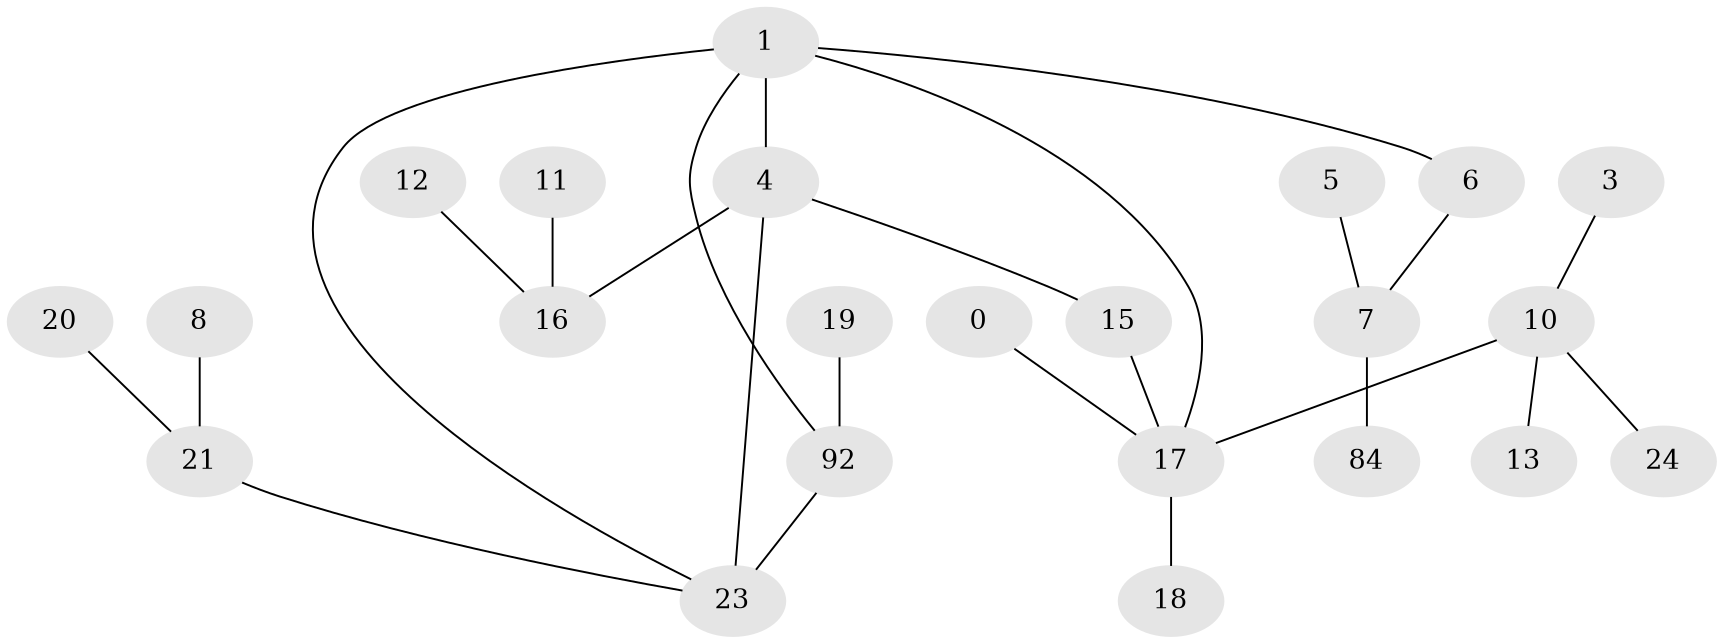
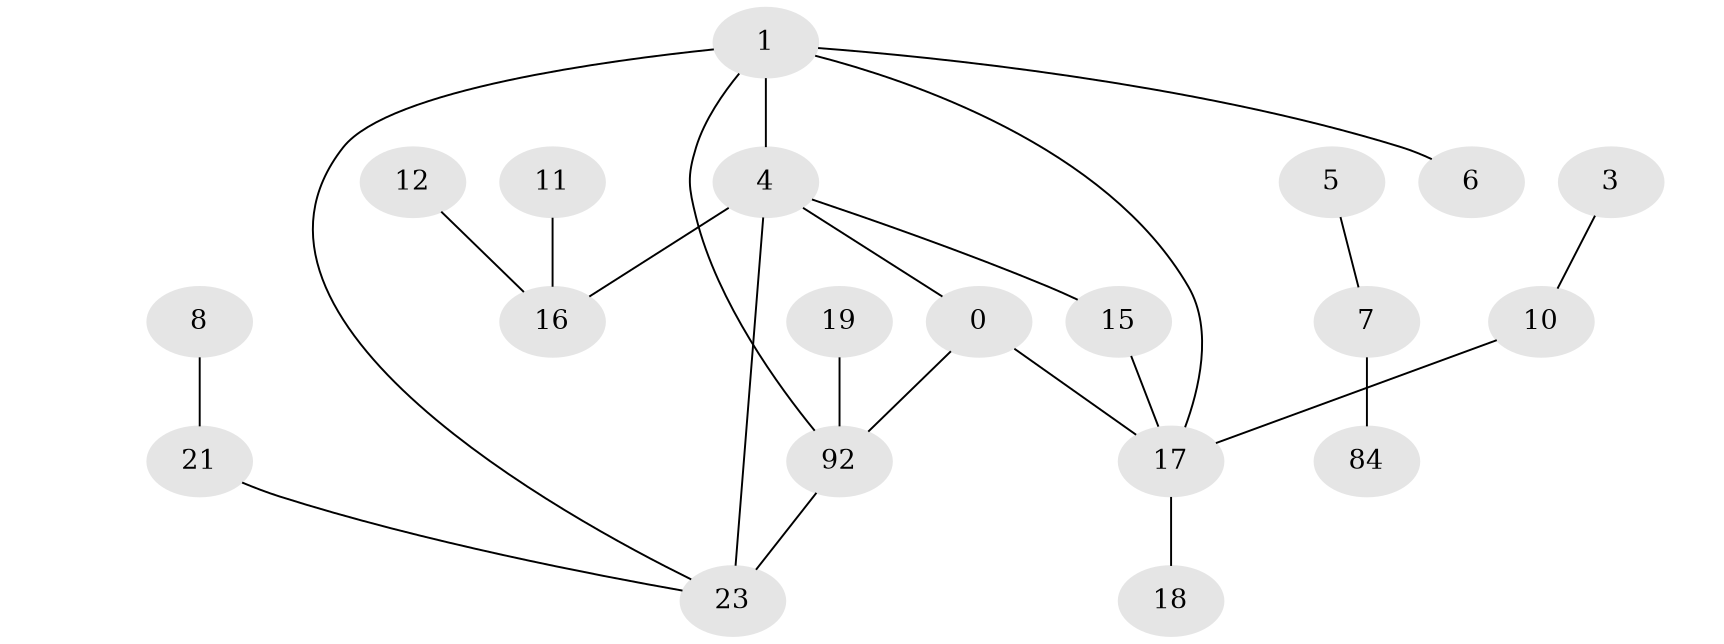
  graph {
    node [color=gray90 style=filled]
    edge [weight=1.0]
    1
    4
    6
    17
    n5 [label=92]
    23
    16
    n8 [label=0]
    15
    7
    18
    3
    10
-   13
-   24
    5
    n17 [label=84]
    8
    21
    11
    12
    19
-   20
    1 -- 4
    1 -- 6
    1 -- 17
    1 -- n5
    1 -- 23
    4 -- 23 [weight=2.0]
    4 -- 16
+   4 -- n8
    4 -- 15
-   6 -- 7
    17 -- 18
    n5 -- 23
    n8 -- 17
+   n8 -- n5
    15 -- 17
    7 -- n17
    3 -- 10
    10 -- 17
-   10 -- 13
-   10 -- 24
    5 -- 7
    8 -- 21
    21 -- 23
    11 -- 16
    12 -- 16
    19 -- n5
-   20 -- 21
  }
